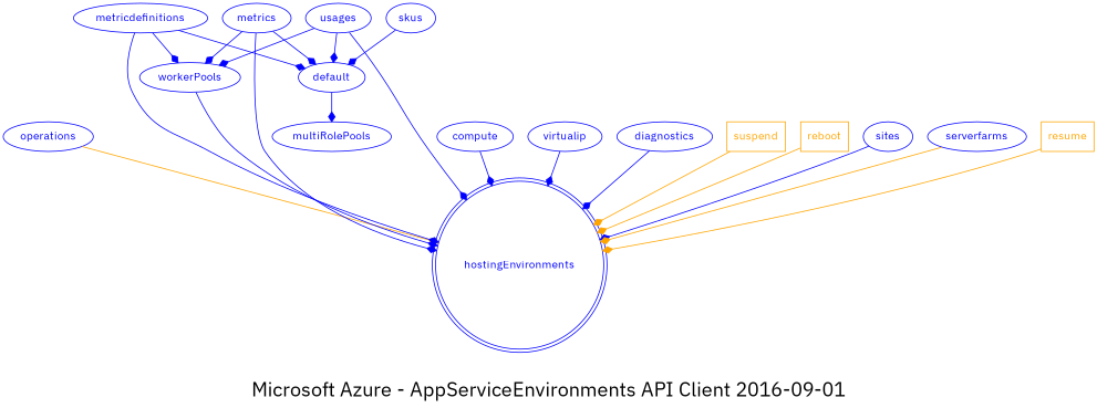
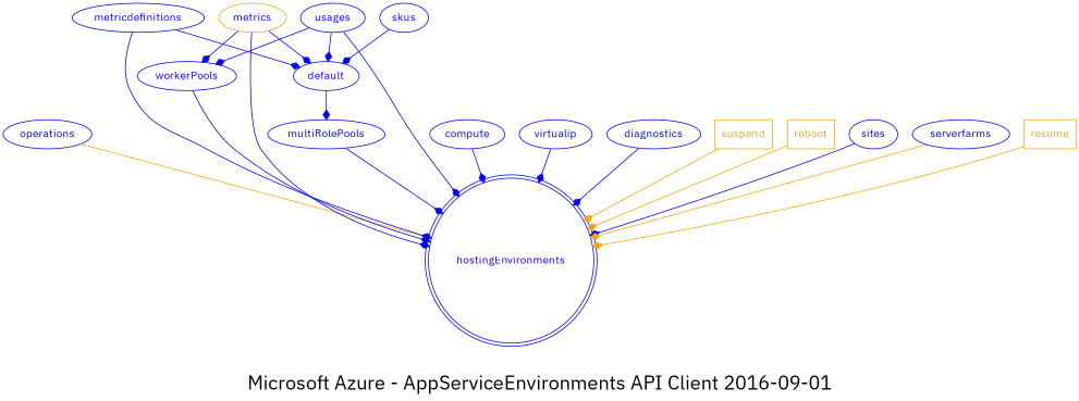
  digraph {
    fontname="IBM Plex Sans"
    fontsize=24
    label="Microsoft Azure - AppServiceEnvironments API Client 2016-09-01"
    splines=true
    node [color=blue fontcolor=blue fontname="IBM Plex Sans" shape=ellipse]
    edge [arrowhead=diamond arrowtail=none color=blue fontcolor=blue fontname="IBM Plex Sans"]
    hostingEnvironments [shape=doublecircle]
    operations
    workerPools
    skus
    default
    multiRolePools
    metricdefinitions
-   metrics
+   metrics [color=orange]
    usages
    compute
    virtualip
    diagnostics
    suspend [color=orange fontcolor=orange shape=box]
    reboot [color=orange fontcolor=orange shape=box]
    sites
    serverfarms
    resume [color=orange fontcolor=orange shape=box]
    operations -> hostingEnvironments [color=orange]
    workerPools -> hostingEnvironments
    skus -> default
    default -> multiRolePools
+   multiRolePools -> hostingEnvironments
    metricdefinitions -> hostingEnvironments
-   metricdefinitions -> workerPools
    metricdefinitions -> default
    metrics -> hostingEnvironments
    metrics -> workerPools
    metrics -> default
    usages -> hostingEnvironments
    usages -> workerPools
    usages -> default
    compute -> hostingEnvironments
    virtualip -> hostingEnvironments
    diagnostics -> hostingEnvironments
    suspend -> hostingEnvironments [color=orange fontcolor=orange]
    reboot -> hostingEnvironments [color=orange fontcolor=orange]
    sites -> hostingEnvironments
    serverfarms -> hostingEnvironments [color=orange]
    resume -> hostingEnvironments [color=orange fontcolor=orange]
  }
